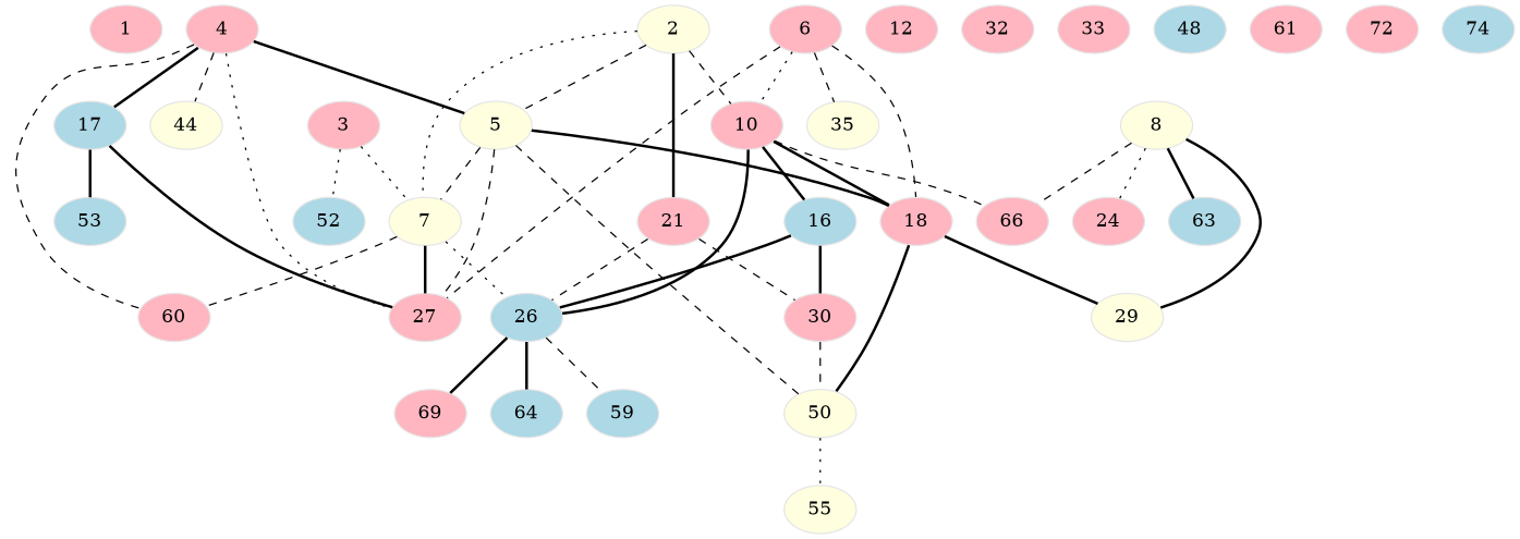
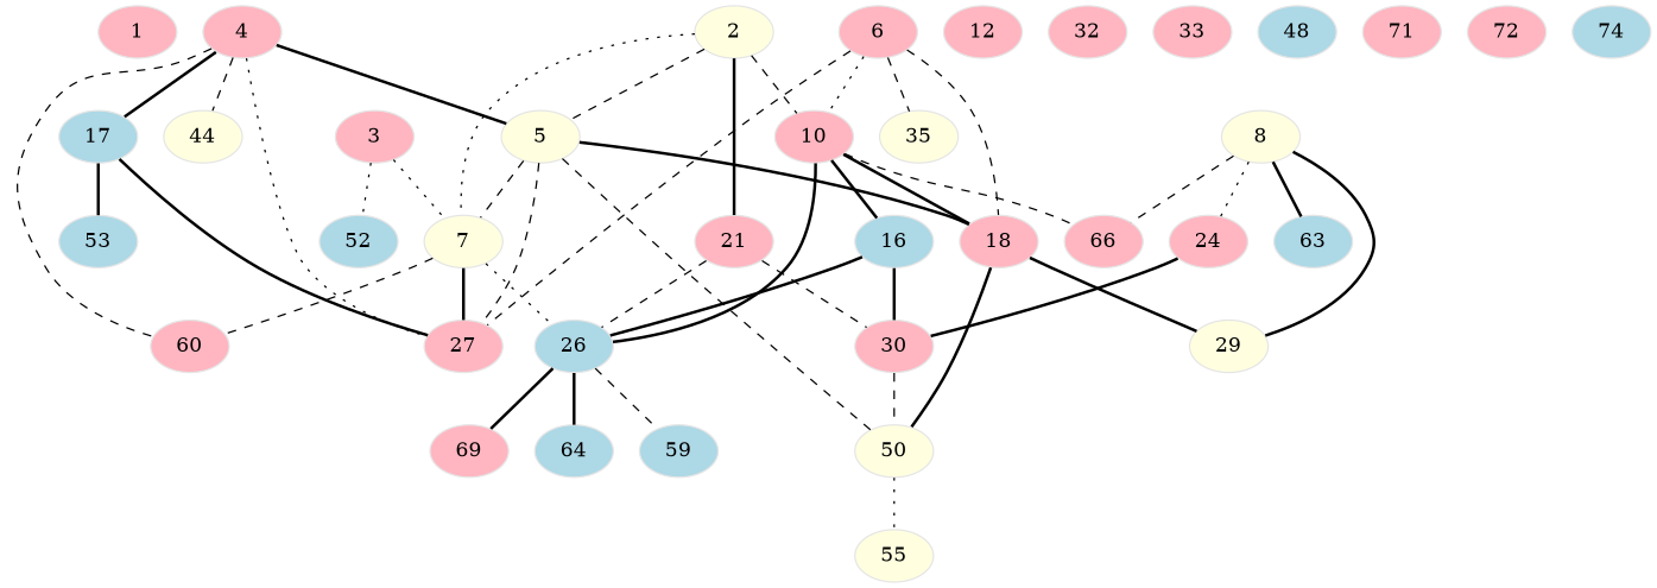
  graph {
    node [color=gray90 fillcolor=lightpink style=filled]
    edge [style=bold]
    1
    2 [fillcolor=lightyellow super="+9+57"]
    5 [fillcolor=lightyellow super="+34+39"]
    7 [fillcolor=lightyellow super="+47+49+51"]
    10 [super="+11+13+71"]
    21 [super="+23"]
    27 [super="+41"]
    18 [super="+37"]
    50 [fillcolor=lightyellow super="+65+75"]
    60
    26 [fillcolor=lightblue super="+36+46"]
    66
    16 [fillcolor=lightblue super="+58"]
    30 [super="+31"]
    3 [super="+14"]
    52 [fillcolor=lightblue]
    4 [super="+20+56"]
    17 [fillcolor=lightblue super="+45+67+73"]
    44 [fillcolor=lightyellow super="+62"]
    53 [fillcolor=lightblue]
    29 [fillcolor=lightyellow]
    55 [fillcolor=lightyellow super="+68"]
    6 [super="+19+22+38"]
    35 [fillcolor=lightyellow super="+43+70"]
    64 [fillcolor=lightblue]
    59 [fillcolor=lightblue]
    69
    8 [fillcolor=lightyellow super="+15+25+40+42"]
    24 [super="+28"]
    63 [fillcolor=lightblue]
    12
    32
    33
    48 [fillcolor=lightblue super="+54"]
-   61
+   61 [label=71]
    72
    74 [fillcolor=lightblue]
    2 -- 5 [style=dashed]
    2 -- 7 [style=dotted]
    2 -- 10 [style=dashed weight=2]
    2 -- 21
    5 -- 7 [style=dashed]
    5 -- 27 [style=dashed]
    5 -- 18
    5 -- 50 [style=dashed]
    7 -- 27
    7 -- 60 [style=dashed]
    7 -- 26 [style=dotted]
    10 -- 18
    10 -- 26
    10 -- 66 [style=dashed]
    10 -- 16
    21 -- 26 [style=dashed]
    21 -- 30 [style=dashed]
    18 -- 50
    18 -- 29
    50 -- 55 [style=dotted]
    26 -- 64
    26 -- 59 [style=dashed]
    26 -- 69
    16 -- 26
    16 -- 30
    30 -- 50 [style=dashed]
    3 -- 7 [style=dotted]
    3 -- 52 [style=dotted]
    4 -- 5 [weight=2]
    4 -- 27 [style=dotted]
    4 -- 60 [style=dashed]
    4 -- 17
    4 -- 44 [style=dashed]
    17 -- 27
    17 -- 53
    6 -- 10 [style=dotted]
    6 -- 27 [style=dashed]
    6 -- 18 [style=dashed]
    6 -- 35 [style=dashed]
    8 -- 66 [style=dashed]
    8 -- 29
    8 -- 24 [style=dotted]
    8 -- 63
+   24 -- 30
  }
